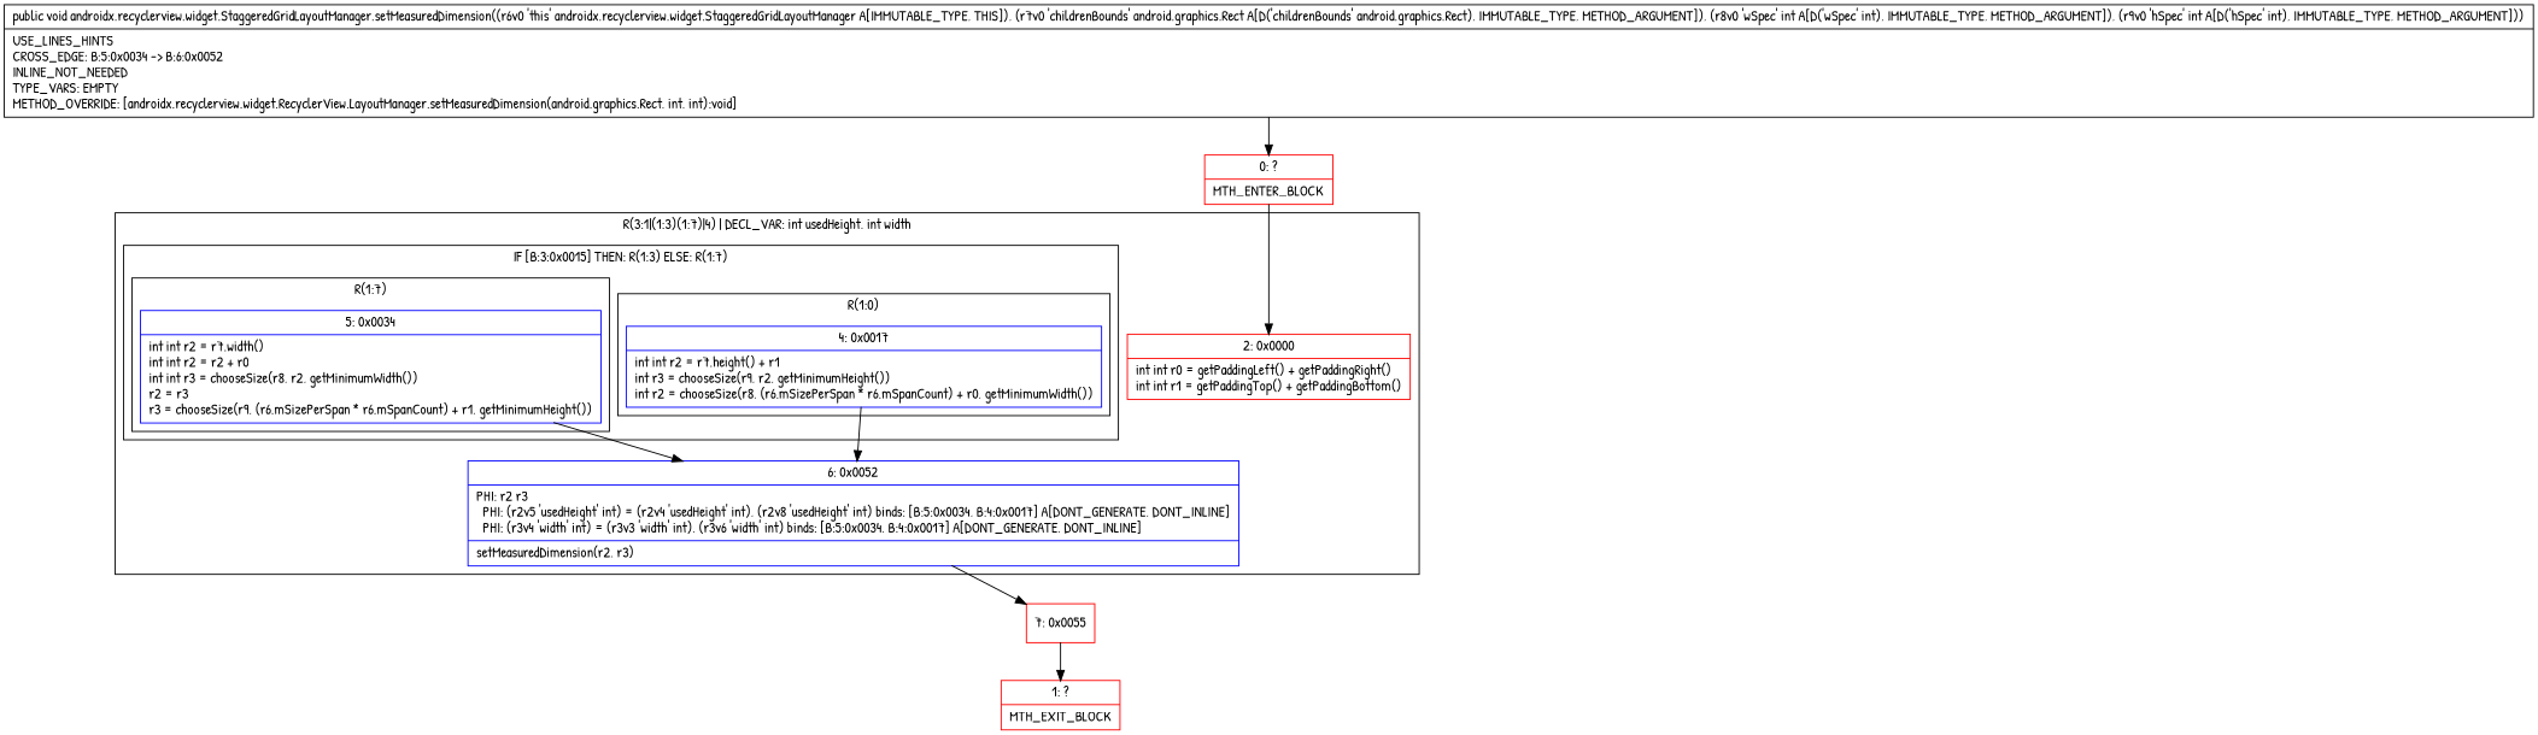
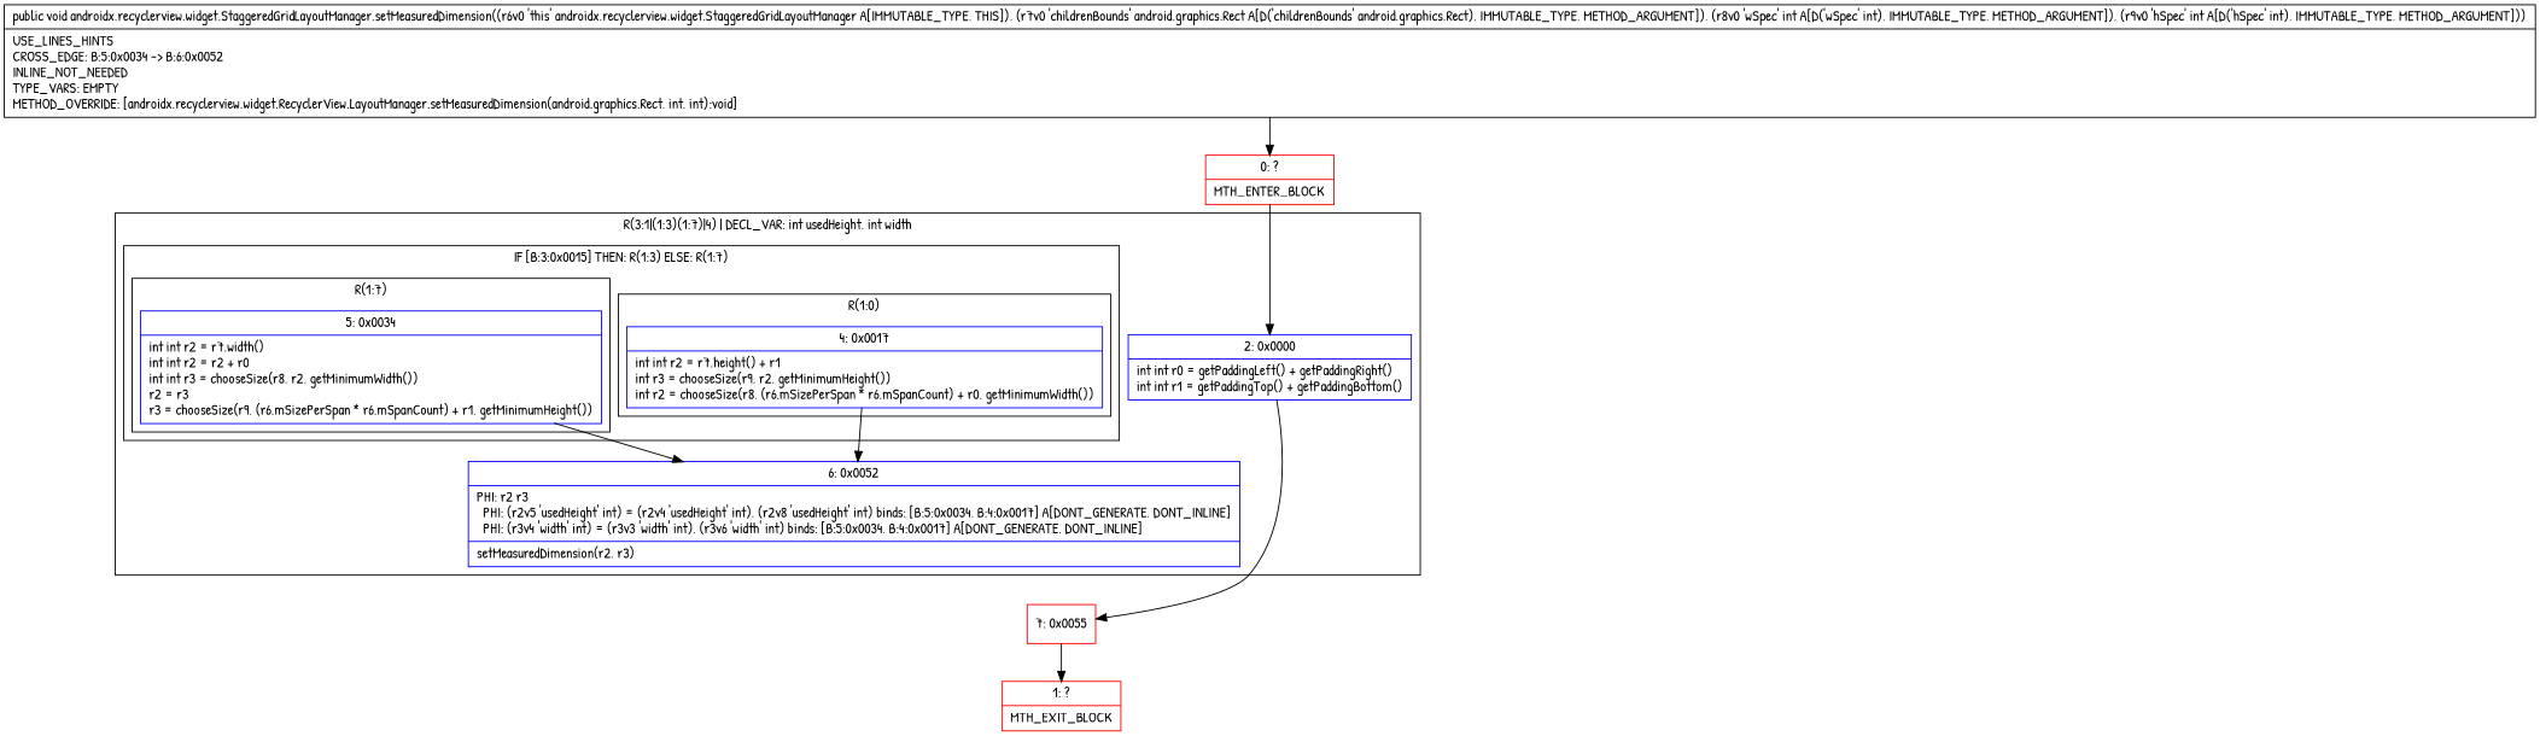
  digraph {
    fontname="Patrick Hand"
    node [color=blue fontname="Patrick Hand" shape=record]
    edge [fontname="Patrick Hand"]
    n1 [label="{4\:\ 0x0017|int int r2 = r7.height() + r1\lint r3 = chooseSize(r9, r2, getMinimumHeight())\lint r2 = chooseSize(r8, (r6.mSizePerSpan * r6.mSpanCount) + r0, getMinimumWidth())\l}"]
    n2 [label="{5\:\ 0x0034|int int r2 = r7.width()\lint int r2 = r2 + r0\lint int r3 = chooseSize(r8, r2, getMinimumWidth())\lr2 = r3\lr3 = chooseSize(r9, (r6.mSizePerSpan * r6.mSpanCount) + r1, getMinimumHeight())\l}"]
-   n3 [color=red label="{2\:\ 0x0000|int int r0 = getPaddingLeft() + getPaddingRight()\lint int r1 = getPaddingTop() + getPaddingBottom()\l}"]
+   n3 [label="{2\:\ 0x0000|int int r0 = getPaddingLeft() + getPaddingRight()\lint int r1 = getPaddingTop() + getPaddingBottom()\l}"]
    n4 [label="{6\:\ 0x0052|PHI: r2 r3 \l  PHI: (r2v5 'usedHeight' int) = (r2v4 'usedHeight' int), (r2v8 'usedHeight' int) binds: [B:5:0x0034, B:4:0x0017] A[DONT_GENERATE, DONT_INLINE]\l  PHI: (r3v4 'width' int) = (r3v3 'width' int), (r3v6 'width' int) binds: [B:5:0x0034, B:4:0x0017] A[DONT_GENERATE, DONT_INLINE]\l|setMeasuredDimension(r2, r3)\l}"]
    n5 [color=red label="{7\:\ 0x0055}"]
    n6 [color=red label="{1\:\ ?|MTH_EXIT_BLOCK\l}"]
    n7 [color=red label="{0\:\ ?|MTH_ENTER_BLOCK\l}"]
    n8 [label="{public void androidx.recyclerview.widget.StaggeredGridLayoutManager.setMeasuredDimension((r6v0 'this' androidx.recyclerview.widget.StaggeredGridLayoutManager A[IMMUTABLE_TYPE, THIS]), (r7v0 'childrenBounds' android.graphics.Rect A[D('childrenBounds' android.graphics.Rect), IMMUTABLE_TYPE, METHOD_ARGUMENT]), (r8v0 'wSpec' int A[D('wSpec' int), IMMUTABLE_TYPE, METHOD_ARGUMENT]), (r9v0 'hSpec' int A[D('hSpec' int), IMMUTABLE_TYPE, METHOD_ARGUMENT]))  | USE_LINES_HINTS\lCROSS_EDGE: B:5:0x0034 \-\> B:6:0x0052\lINLINE_NOT_NEEDED\lTYPE_VARS: EMPTY\lMETHOD_OVERRIDE: [androidx.recyclerview.widget.RecyclerView.LayoutManager.setMeasuredDimension(android.graphics.Rect, int, int):void]\l}" color=""]
    subgraph cluster_1 {
      label="R(3:1|(1:3)(1:7)|4) | DECL_VAR: int usedHeight, int width\l"
      n3
      n4
      subgraph cluster_2 {
        label="IF [B:3:0x0015] THEN: R(1:3) ELSE: R(1:7)"
        subgraph cluster_3 {
          label="R(1:0)"
          n1
        }
        subgraph cluster_4 {
          label="R(1:7)"
          n2
        }
      }
    }
    n1 -> n4
    n2 -> n4
-   n4 -> n5
+   n3 -> n5
    n5 -> n6
    n7 -> n3
    n8 -> n7
  }
